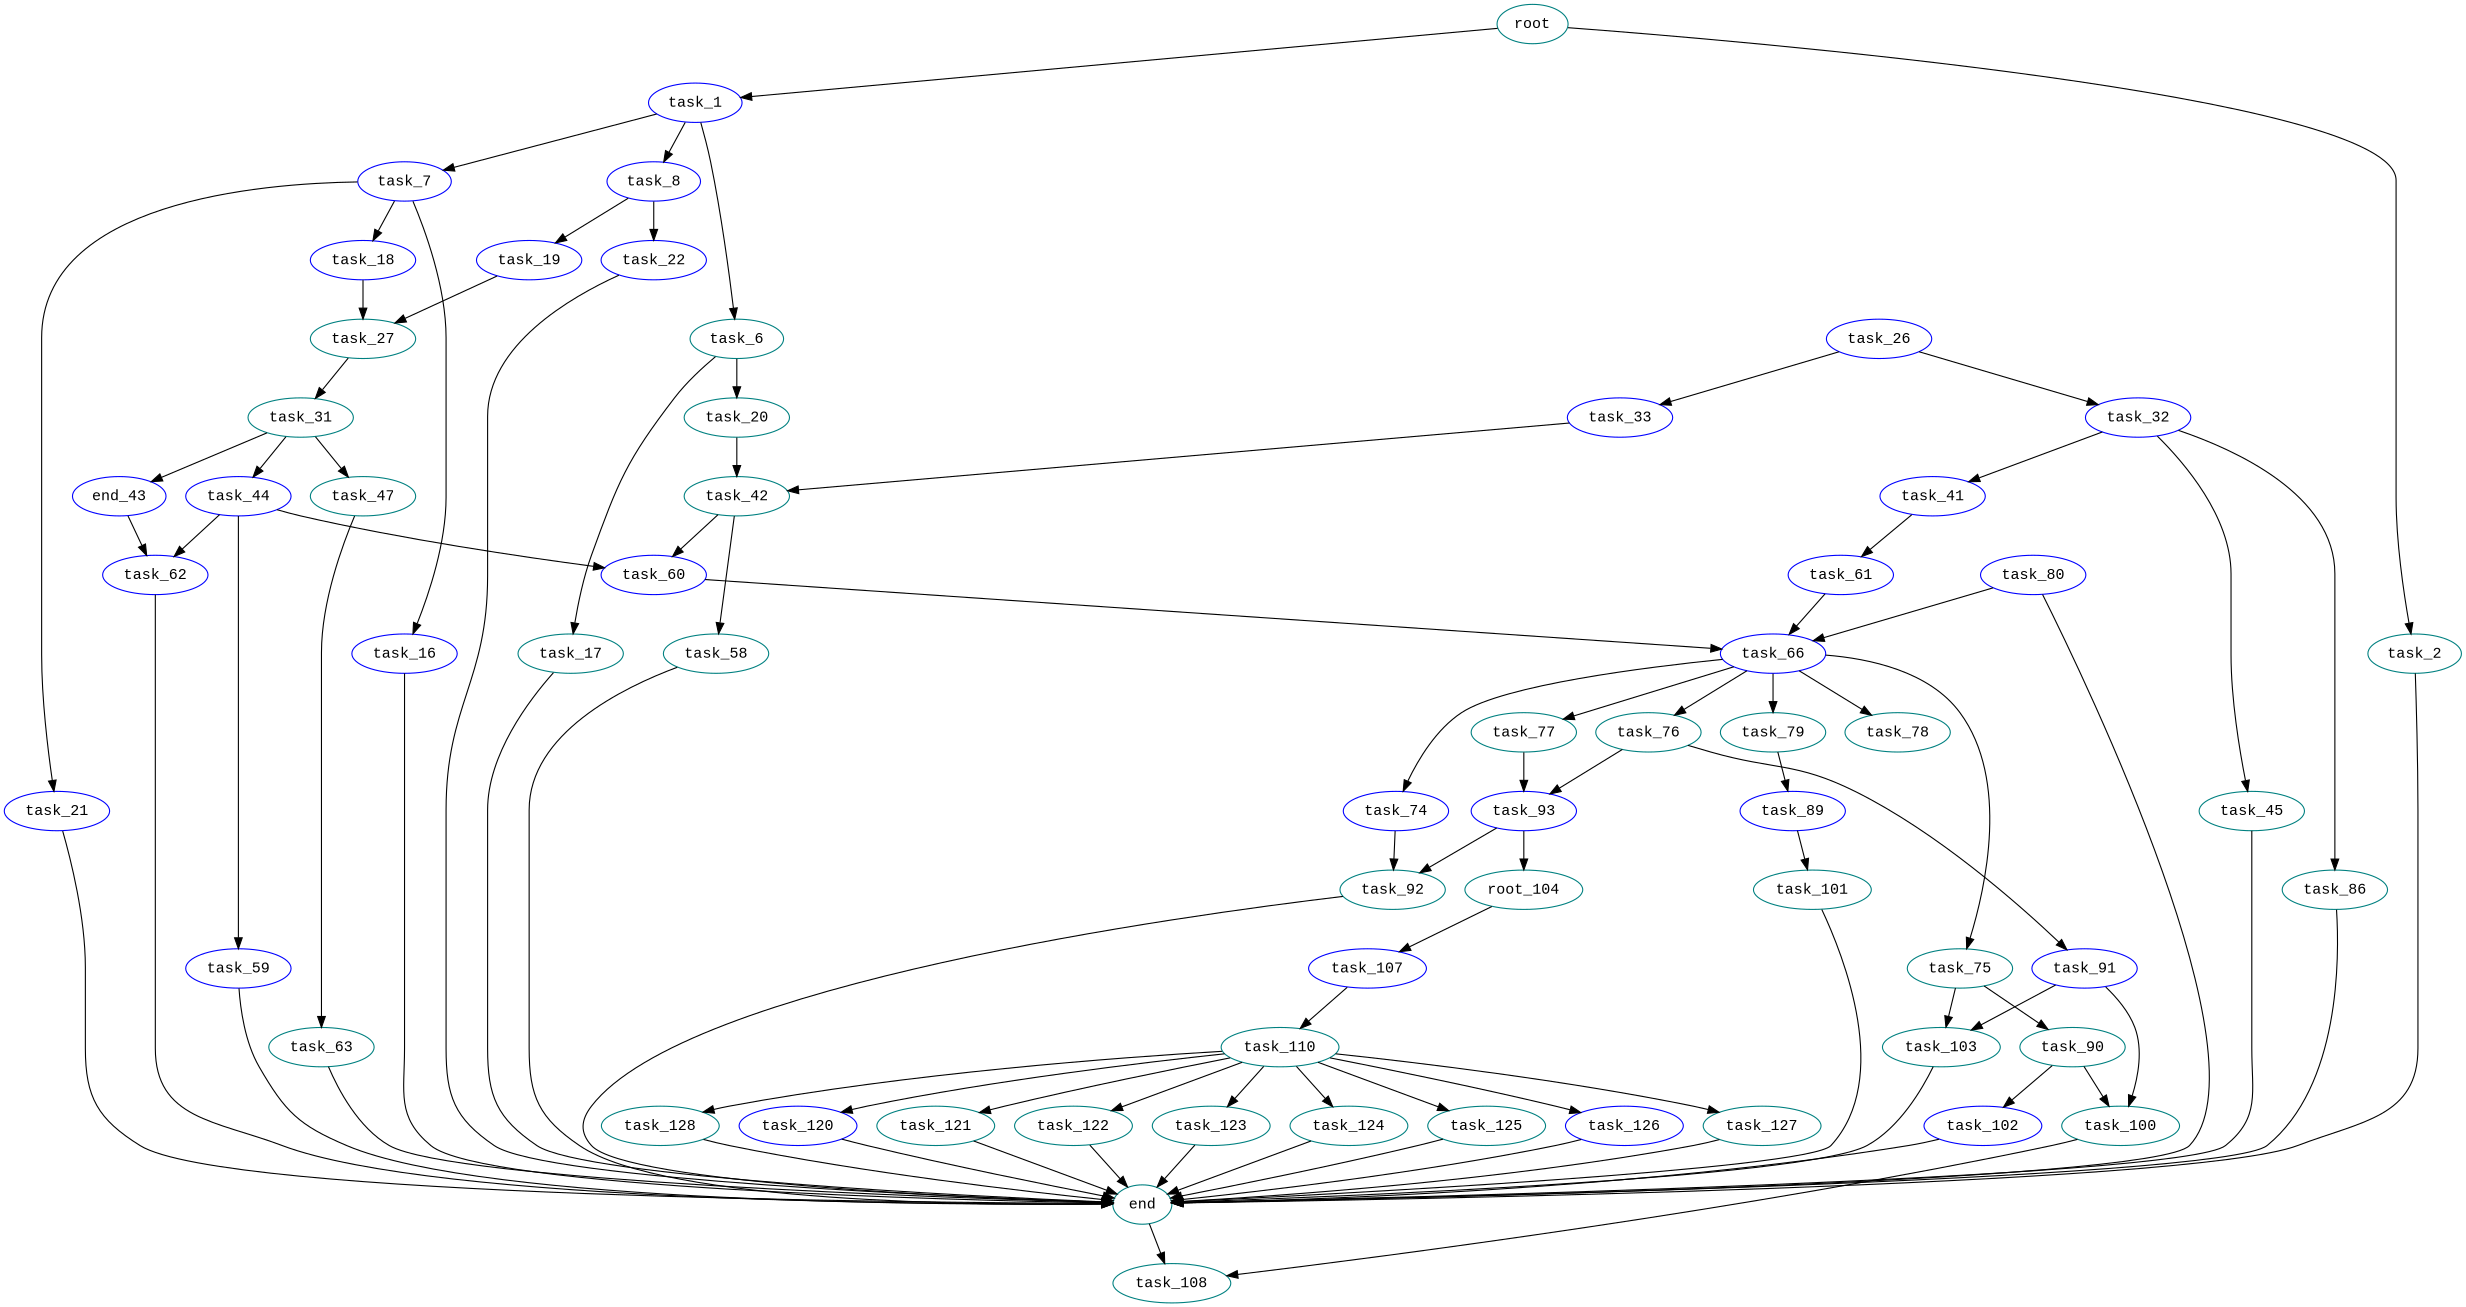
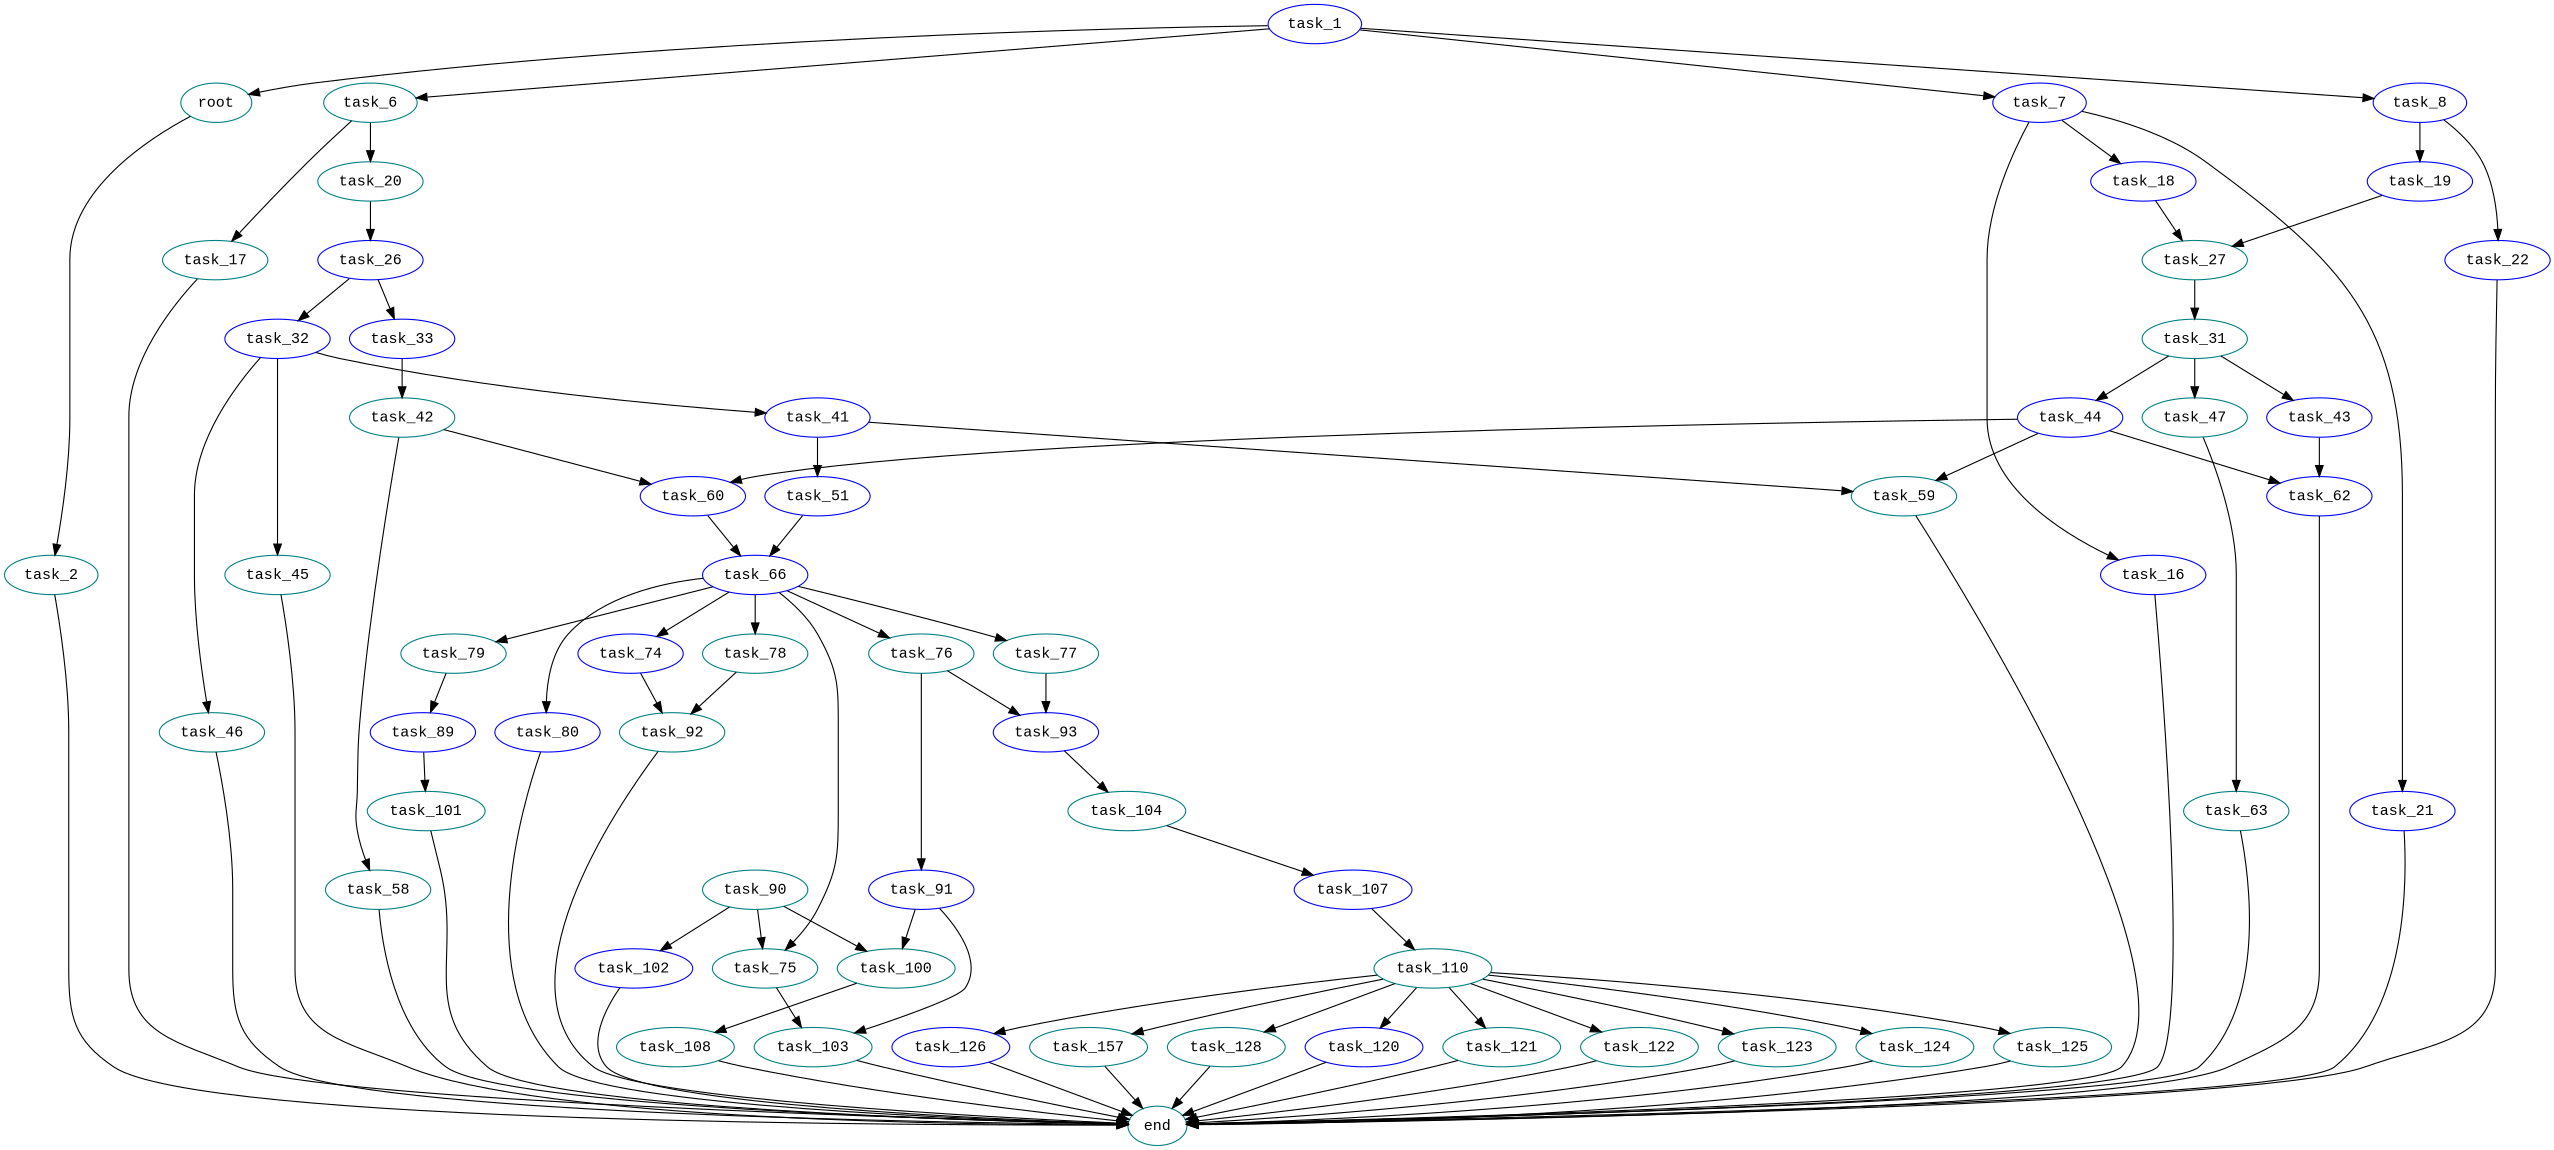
  digraph {
    fontname="Liberation Mono"
    node [color=teal fontname="Liberation Mono"]
    edge [fontname="Liberation Mono"]
    task_1 [color=blue]
    root
    task_2
    task_6
    task_7 [color=blue]
    task_8 [color=blue]
    end
    task_17
    task_20
    task_16 [color=blue]
    task_18 [color=blue]
    task_21 [color=blue]
    task_19 [color=blue]
    task_22 [color=blue]
    task_26 [color=blue]
    task_27
    task_32 [color=blue]
    task_33 [color=blue]
    task_31
-   task_43 [color=blue label=end_43]
+   task_43 [color=blue]
    task_44 [color=blue]
    task_47
    task_41 [color=blue]
    task_45
-   task_46 [label=task_86]
+   task_46
    task_42
-   task_61 [color=blue]
-   task_59 [color=blue]
+   task_61 [color=blue label=task_51]
+   task_59
    task_60 [color=blue]
    task_58
    task_62 [color=blue]
    task_63
    task_66 [color=blue]
    task_74 [color=blue]
    task_75
    task_76
    task_77
    task_78
    task_79
    task_80 [color=blue]
    task_92
    task_90
    task_103
    task_91 [color=blue]
    task_93 [color=blue]
    task_89 [color=blue]
    task_100
    task_102 [color=blue]
-   task_104 [label=root_104]
+   task_104
    task_101
    task_108
    task_107 [color=blue]
    task_110
    task_120 [color=blue]
    task_121
    task_122
    task_123
    task_124
    task_125
    task_126 [color=blue]
-   task_127
+   task_127 [label=task_157]
    task_128
    task_1 -> task_6
    task_1 -> task_7
    task_1 -> task_8
-   root -> task_1
+   task_1 -> root
    root -> task_2
    task_2 -> end
    task_6 -> task_17
    task_6 -> task_20
    task_7 -> task_16
    task_7 -> task_18
    task_7 -> task_21
    task_8 -> task_19
    task_8 -> task_22
    task_17 -> end
-   task_20 -> task_42
+   task_20 -> task_26
    task_16 -> end
    task_18 -> task_27
    task_21 -> end
    task_19 -> task_27
    task_22 -> end
    task_26 -> task_32
    task_26 -> task_33
    task_27 -> task_31
    task_32 -> task_41
    task_32 -> task_45
    task_32 -> task_46
    task_33 -> task_42
    task_31 -> task_43
    task_31 -> task_44
    task_31 -> task_47
    task_43 -> task_62
    task_44 -> task_59
    task_44 -> task_60
    task_44 -> task_62
    task_47 -> task_63
    task_41 -> task_61
+   task_41 -> task_59
    task_45 -> end
    task_46 -> end
    task_42 -> task_60
    task_42 -> task_58
    task_61 -> task_66
    task_59 -> end
    task_60 -> task_66
    task_58 -> end
    task_62 -> end
    task_63 -> end
    task_66 -> task_74
    task_66 -> task_75
    task_66 -> task_76
    task_66 -> task_77
    task_66 -> task_78
    task_66 -> task_79
-   task_80 -> task_66
+   task_66 -> task_80
    task_74 -> task_92
-   task_75 -> task_90
+   task_90 -> task_75
    task_75 -> task_103
    task_76 -> task_91
    task_76 -> task_93
    task_77 -> task_93
-   task_93 -> task_92
+   task_78 -> task_92
    task_79 -> task_89
    task_80 -> end
    task_92 -> end
    task_90 -> task_100
    task_90 -> task_102
    task_103 -> end
    task_91 -> task_103
    task_91 -> task_100
    task_93 -> task_104
    task_89 -> task_101
    task_100 -> task_108
    task_102 -> end
    task_104 -> task_107
    task_101 -> end
-   end -> task_108
+   task_108 -> end
    task_107 -> task_110
    task_110 -> task_120
    task_110 -> task_121
    task_110 -> task_122
    task_110 -> task_123
    task_110 -> task_124
    task_110 -> task_125
    task_110 -> task_126
    task_110 -> task_127
    task_110 -> task_128
    task_120 -> end
    task_121 -> end
    task_122 -> end
    task_123 -> end
    task_124 -> end
    task_125 -> end
    task_126 -> end
    task_127 -> end
    task_128 -> end
  }
